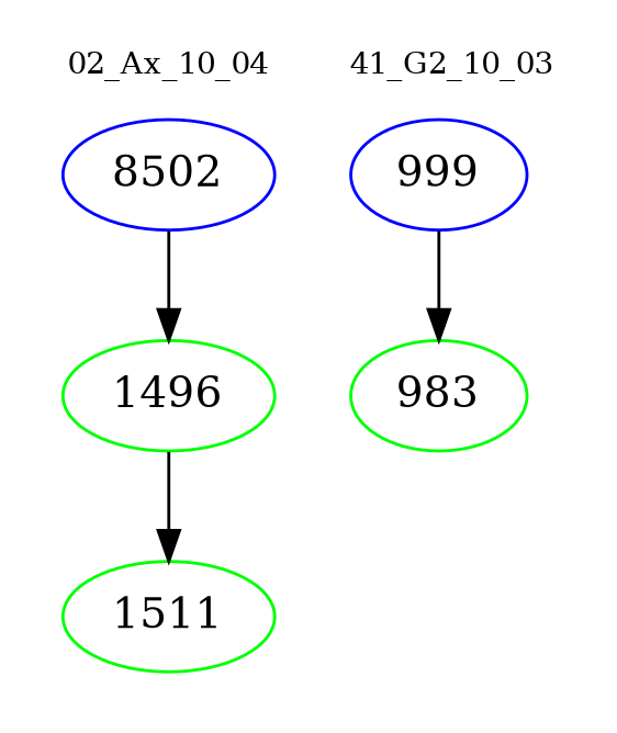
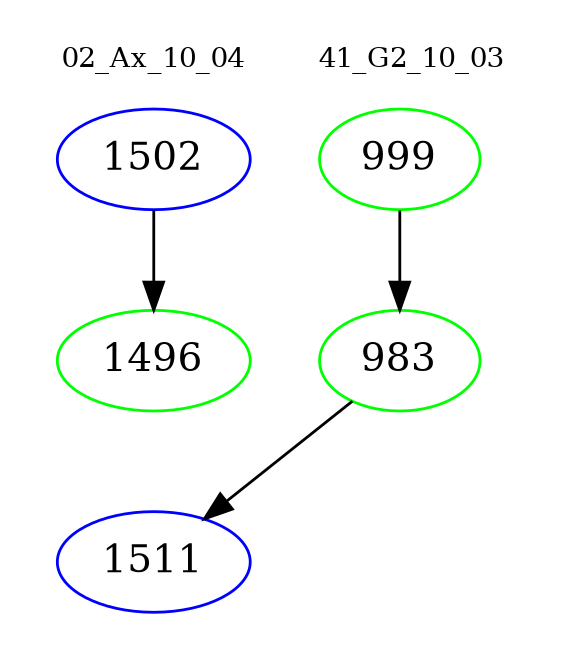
  digraph {
    node [color=blue]
    edge [color=black]
-   n1 [label=8502]
+   n1 [label=1502]
    n2 [color=green label=1496]
-   n3 [color=green label=1511]
-   n4 [label=999]
+   n3 [label=1511]
+   n4 [color=green label=999]
    n5 [color=green label=983]
    subgraph cluster_1 {
      color=white
      fontsize=10
      label="02_Ax_10_04"
      n1
      n2
      n3
    }
    subgraph cluster_2 {
      color=white
      fontsize=10
      label="41_G2_10_03"
      n4
      n5
    }
    n1 -> n2
-   n2 -> n3
+   n5 -> n3
    n4 -> n5
  }
